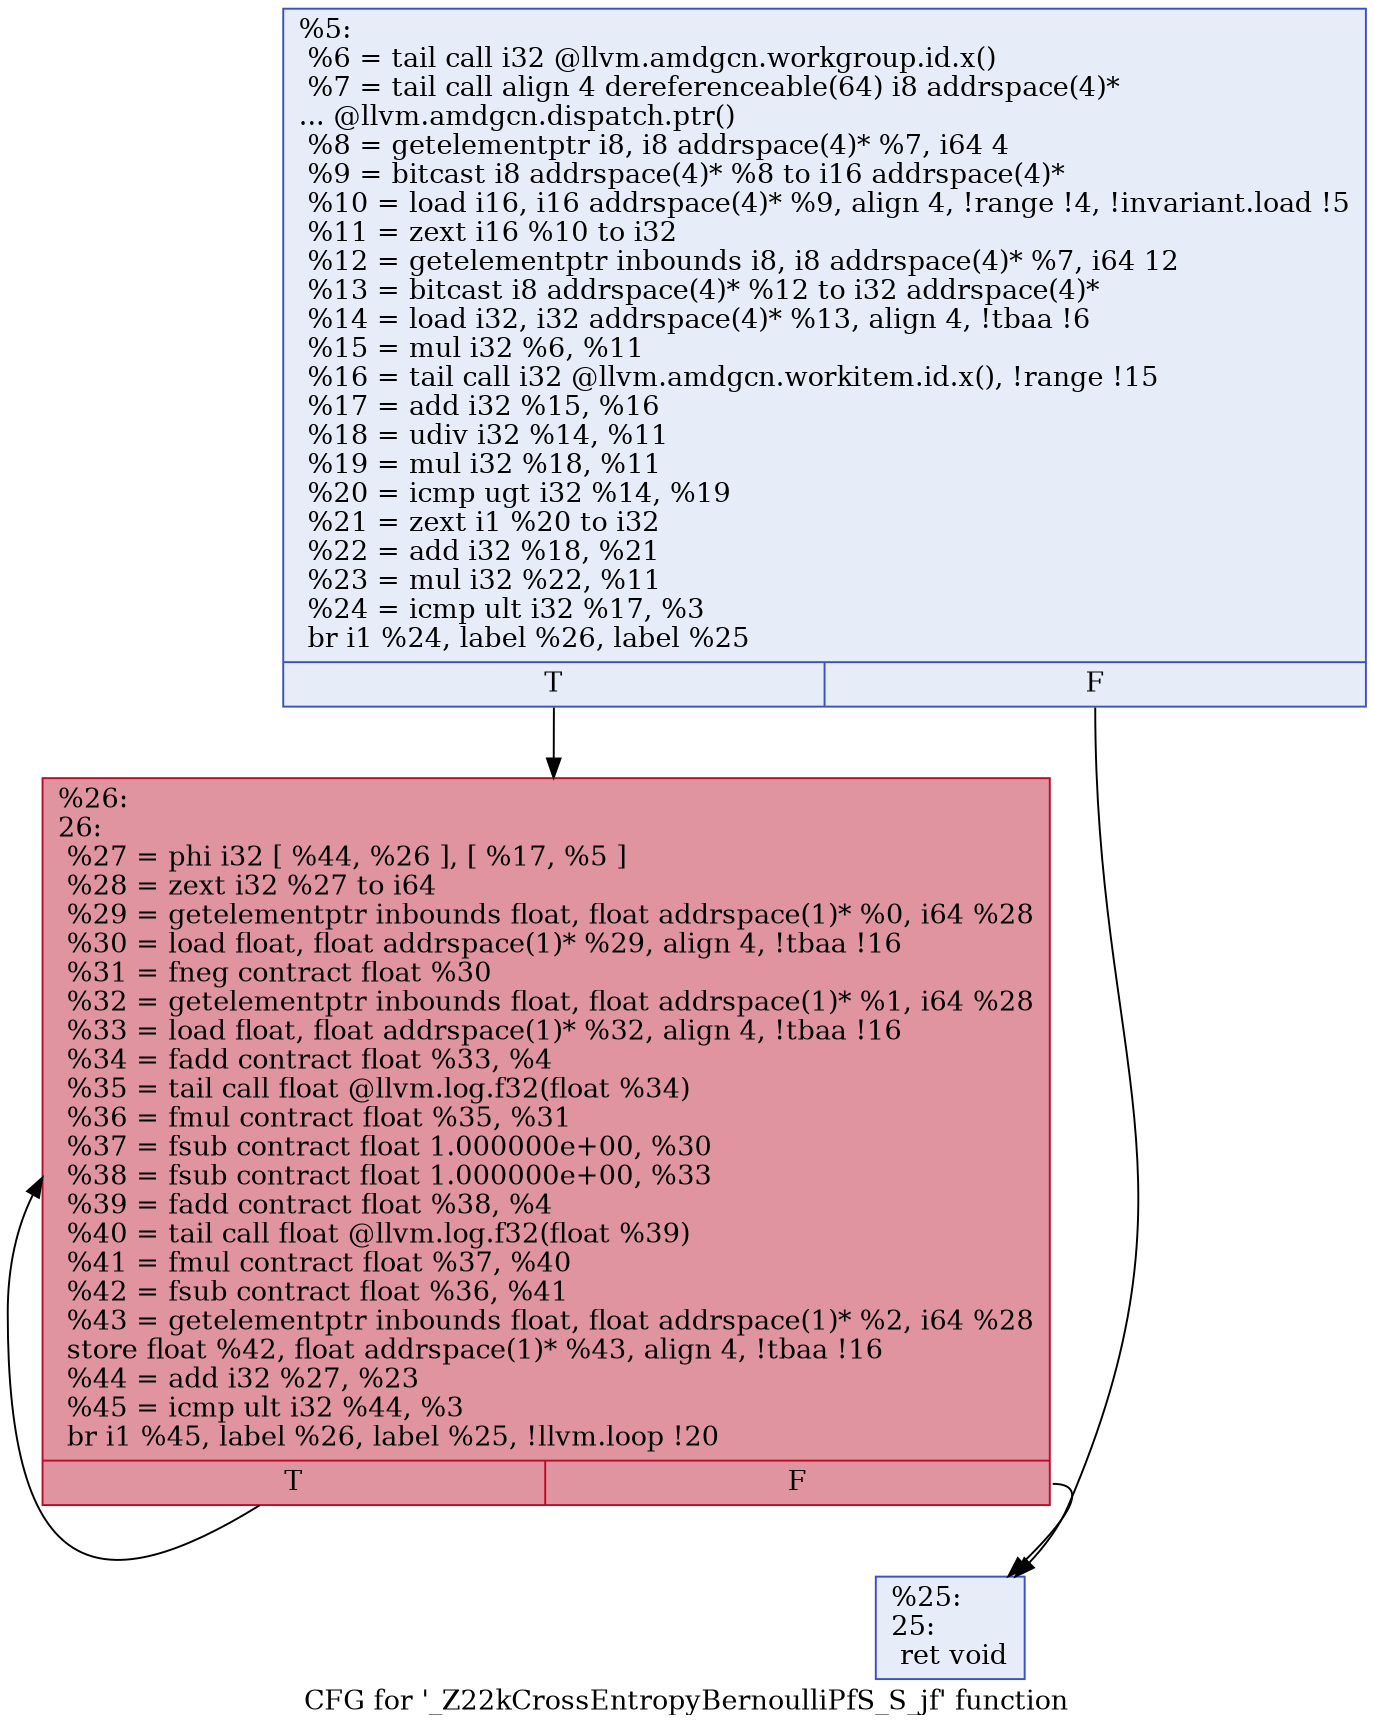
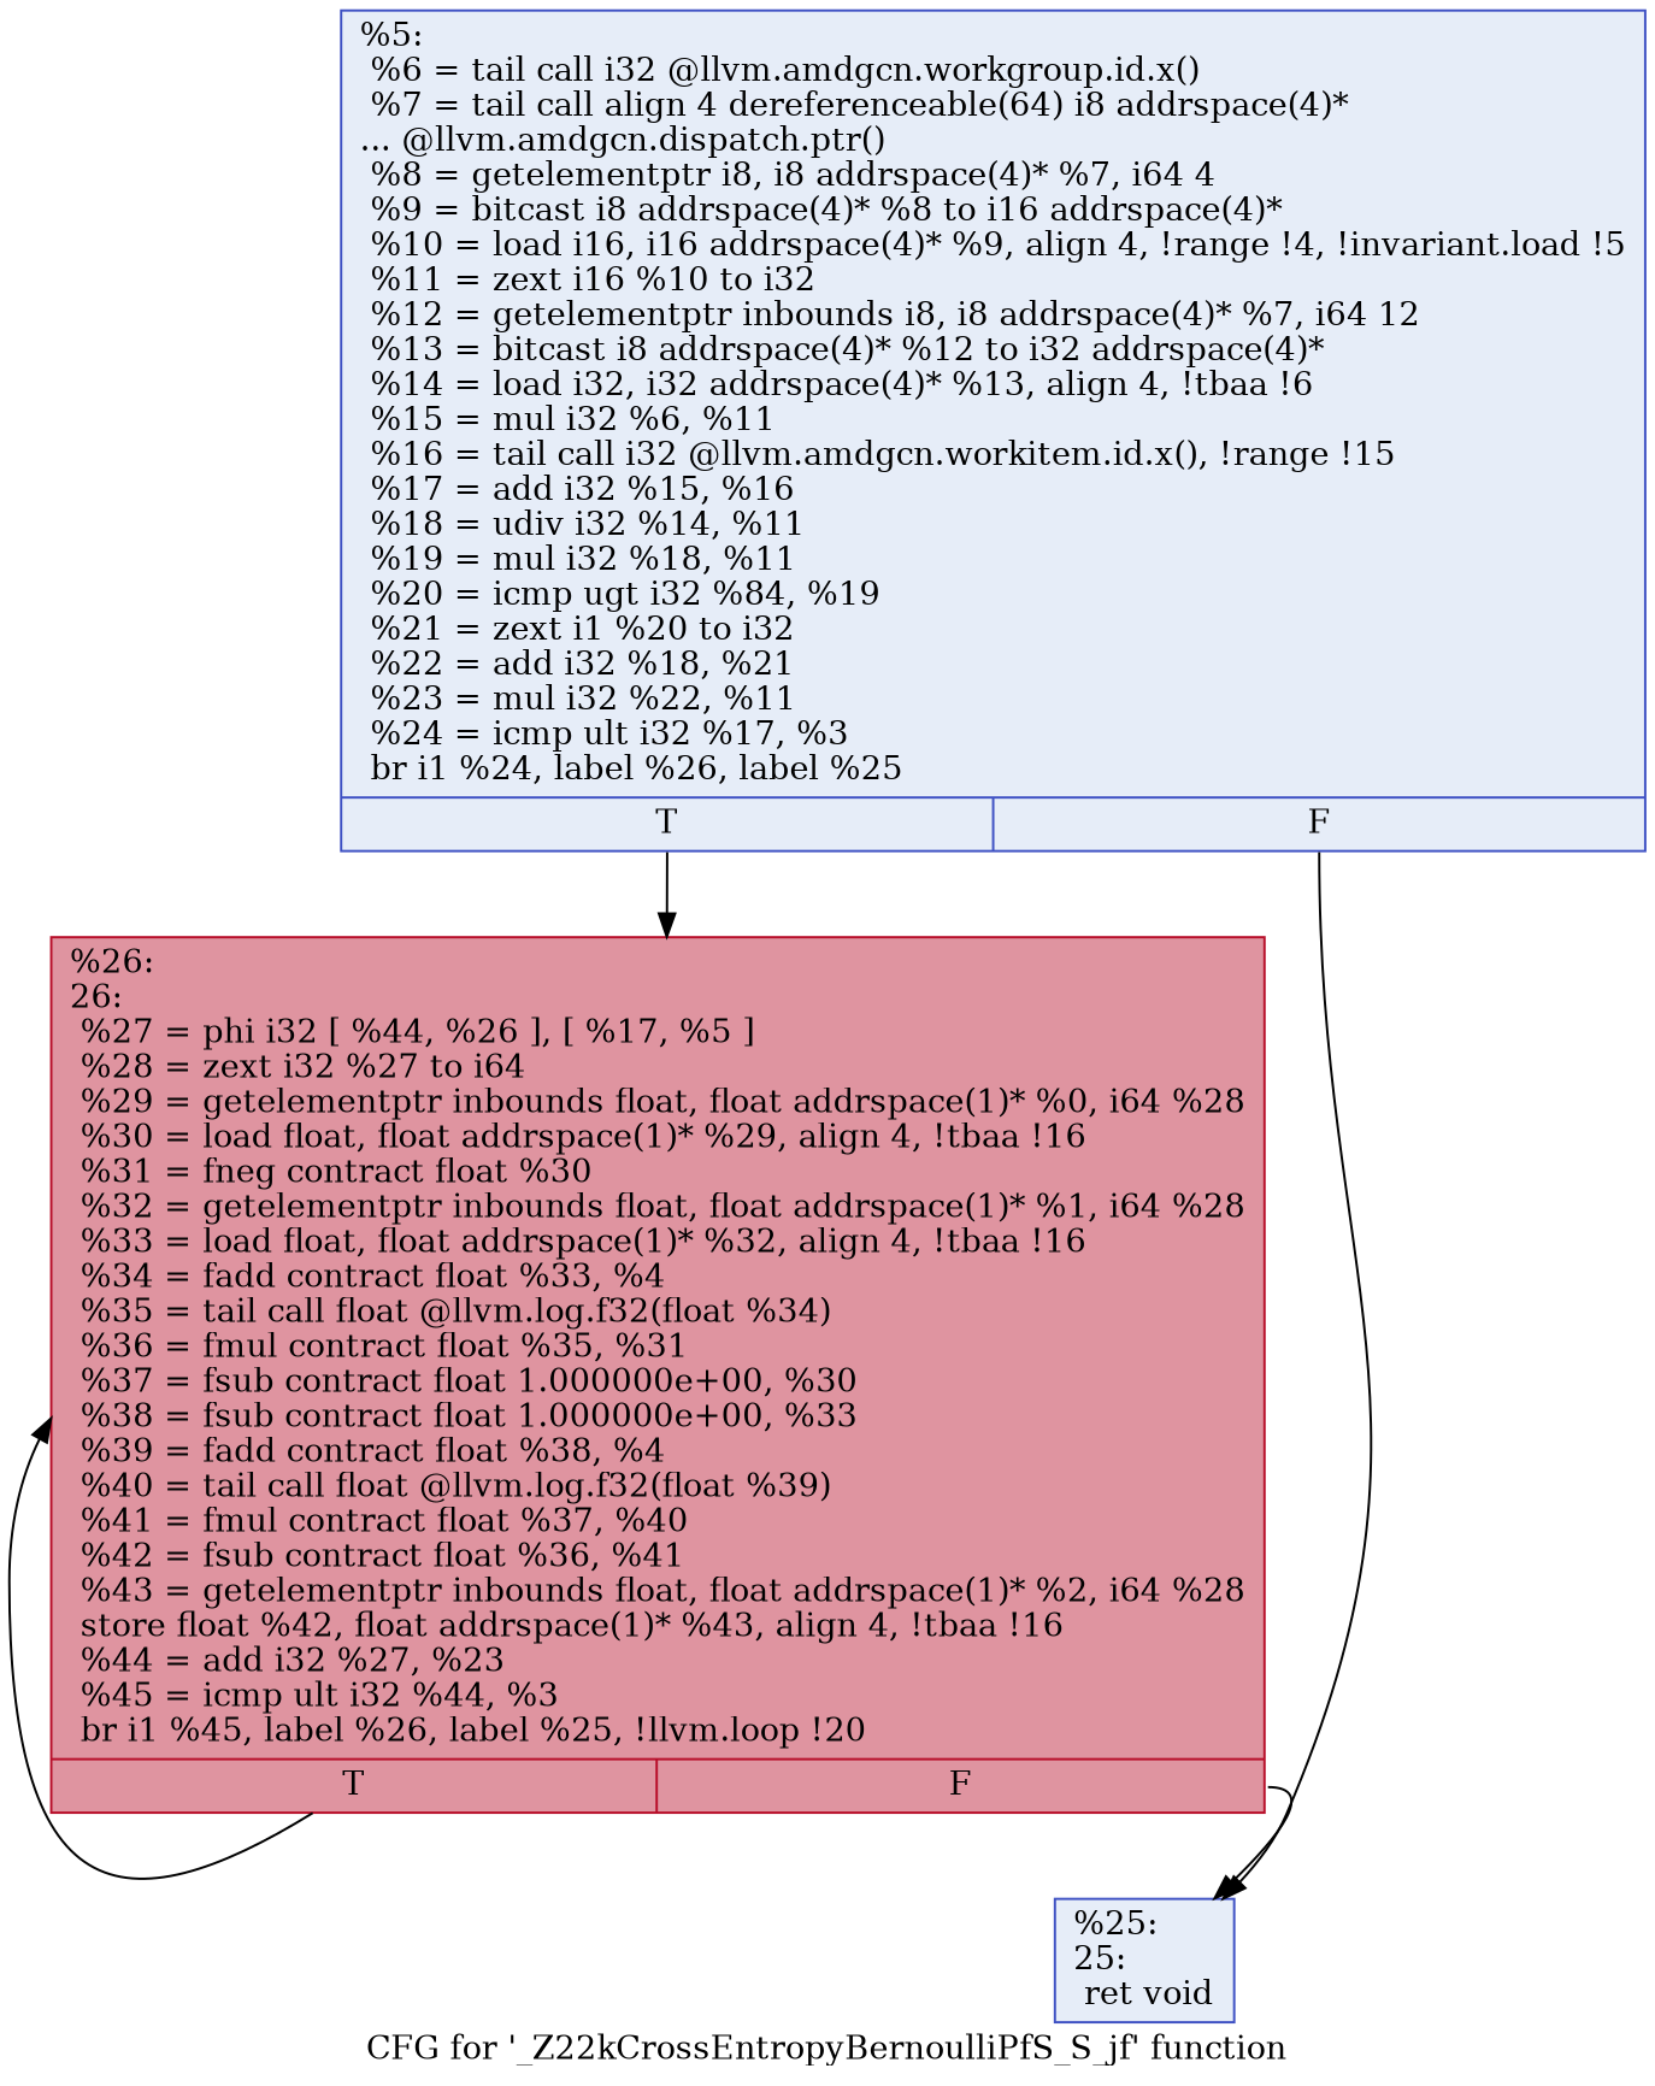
  digraph {
    label="CFG for '_Z22kCrossEntropyBernoulliPfS_S_jf' function"
    node [color="#3d50c3ff" fillcolor="#c7d7f070" shape=record style=filled]
    edge [tailport=s0]
-   n1 [label="{%5:\l  %6 = tail call i32 @llvm.amdgcn.workgroup.id.x()\l  %7 = tail call align 4 dereferenceable(64) i8 addrspace(4)*\l... @llvm.amdgcn.dispatch.ptr()\l  %8 = getelementptr i8, i8 addrspace(4)* %7, i64 4\l  %9 = bitcast i8 addrspace(4)* %8 to i16 addrspace(4)*\l  %10 = load i16, i16 addrspace(4)* %9, align 4, !range !4, !invariant.load !5\l  %11 = zext i16 %10 to i32\l  %12 = getelementptr inbounds i8, i8 addrspace(4)* %7, i64 12\l  %13 = bitcast i8 addrspace(4)* %12 to i32 addrspace(4)*\l  %14 = load i32, i32 addrspace(4)* %13, align 4, !tbaa !6\l  %15 = mul i32 %6, %11\l  %16 = tail call i32 @llvm.amdgcn.workitem.id.x(), !range !15\l  %17 = add i32 %15, %16\l  %18 = udiv i32 %14, %11\l  %19 = mul i32 %18, %11\l  %20 = icmp ugt i32 %14, %19\l  %21 = zext i1 %20 to i32\l  %22 = add i32 %18, %21\l  %23 = mul i32 %22, %11\l  %24 = icmp ult i32 %17, %3\l  br i1 %24, label %26, label %25\l|{<s0>T|<s1>F}}"]
+   n1 [label="{%5:\l  %6 = tail call i32 @llvm.amdgcn.workgroup.id.x()\l  %7 = tail call align 4 dereferenceable(64) i8 addrspace(4)*\l... @llvm.amdgcn.dispatch.ptr()\l  %8 = getelementptr i8, i8 addrspace(4)* %7, i64 4\l  %9 = bitcast i8 addrspace(4)* %8 to i16 addrspace(4)*\l  %10 = load i16, i16 addrspace(4)* %9, align 4, !range !4, !invariant.load !5\l  %11 = zext i16 %10 to i32\l  %12 = getelementptr inbounds i8, i8 addrspace(4)* %7, i64 12\l  %13 = bitcast i8 addrspace(4)* %12 to i32 addrspace(4)*\l  %14 = load i32, i32 addrspace(4)* %13, align 4, !tbaa !6\l  %15 = mul i32 %6, %11\l  %16 = tail call i32 @llvm.amdgcn.workitem.id.x(), !range !15\l  %17 = add i32 %15, %16\l  %18 = udiv i32 %14, %11\l  %19 = mul i32 %18, %11\l  %20 = icmp ugt i32 %84, %19\l  %21 = zext i1 %20 to i32\l  %22 = add i32 %18, %21\l  %23 = mul i32 %22, %11\l  %24 = icmp ult i32 %17, %3\l  br i1 %24, label %26, label %25\l|{<s0>T|<s1>F}}"]
    n2 [color="#b70d28ff" fillcolor="#b70d2870" label="{%26:\l26:                                               \l  %27 = phi i32 [ %44, %26 ], [ %17, %5 ]\l  %28 = zext i32 %27 to i64\l  %29 = getelementptr inbounds float, float addrspace(1)* %0, i64 %28\l  %30 = load float, float addrspace(1)* %29, align 4, !tbaa !16\l  %31 = fneg contract float %30\l  %32 = getelementptr inbounds float, float addrspace(1)* %1, i64 %28\l  %33 = load float, float addrspace(1)* %32, align 4, !tbaa !16\l  %34 = fadd contract float %33, %4\l  %35 = tail call float @llvm.log.f32(float %34)\l  %36 = fmul contract float %35, %31\l  %37 = fsub contract float 1.000000e+00, %30\l  %38 = fsub contract float 1.000000e+00, %33\l  %39 = fadd contract float %38, %4\l  %40 = tail call float @llvm.log.f32(float %39)\l  %41 = fmul contract float %37, %40\l  %42 = fsub contract float %36, %41\l  %43 = getelementptr inbounds float, float addrspace(1)* %2, i64 %28\l  store float %42, float addrspace(1)* %43, align 4, !tbaa !16\l  %44 = add i32 %27, %23\l  %45 = icmp ult i32 %44, %3\l  br i1 %45, label %26, label %25, !llvm.loop !20\l|{<s0>T|<s1>F}}"]
    n3 [label="{%25:\l25:                                               \l  ret void\l}"]
    n1 -> n2
    n1 -> n3 [tailport=s1]
    n2 -> n2
    n2 -> n3 [tailport=s1]
  }
